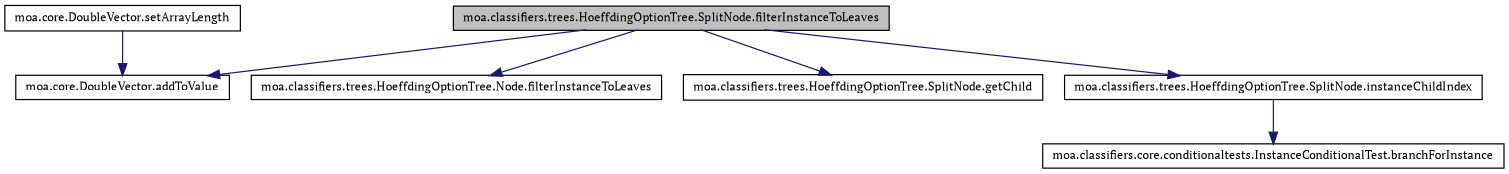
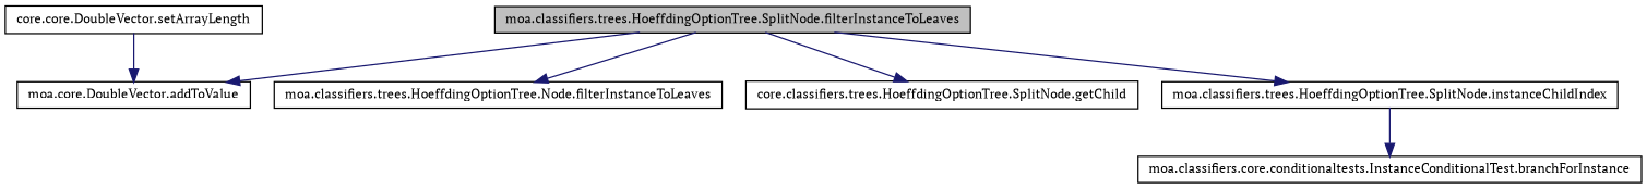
  digraph {
    fontname="PT Serif"
    rankdir=TB
    node [color=black fillcolor=white fontname="PT Serif" fontsize=10 shape=record style=filled]
    edge [color=midnightblue fontname="PT Serif" fontsize=10 labelfontname=Helvetica labelfontsize=10 style=solid]
    n1 [fillcolor=grey75 fontcolor=black height=0.2 label="moa.classifiers.trees.HoeffdingOptionTree.SplitNode.filterInstanceToLeaves" width=0.4]
    n2 [height=0.2 label="moa.core.DoubleVector.addToValue" width=0.4]
    n3 [height=0.2 label="moa.classifiers.trees.HoeffdingOptionTree.Node.filterInstanceToLeaves" width=0.4]
-   n4 [height=0.2 label="moa.classifiers.trees.HoeffdingOptionTree.SplitNode.getChild" width=0.4]
+   n4 [height=0.2 label="core.classifiers.trees.HoeffdingOptionTree.SplitNode.getChild" width=0.4]
    n5 [height=0.2 label="moa.classifiers.trees.HoeffdingOptionTree.SplitNode.instanceChildIndex" width=0.4]
    n6 [height=0.2 label="moa.classifiers.core.conditionaltests.InstanceConditionalTest.branchForInstance" width=0.4]
-   n7 [height=0.2 label="moa.core.DoubleVector.setArrayLength" width=0.4]
+   n7 [height=0.2 label="core.core.DoubleVector.setArrayLength" width=0.4]
    n1 -> n2
    n1 -> n3
    n1 -> n4
    n1 -> n5
    n5 -> n6
    n7 -> n2
  }
